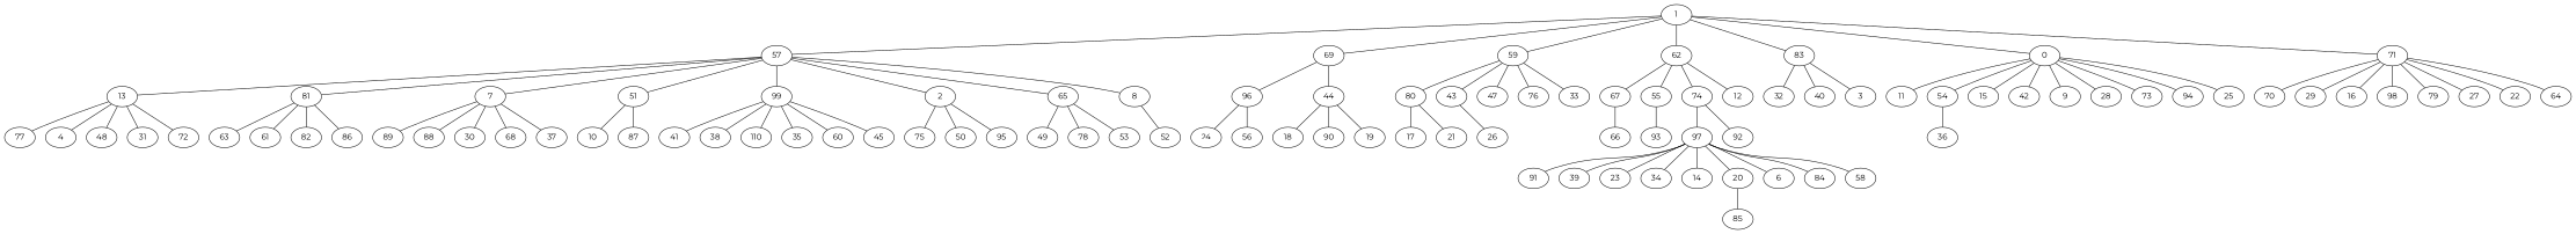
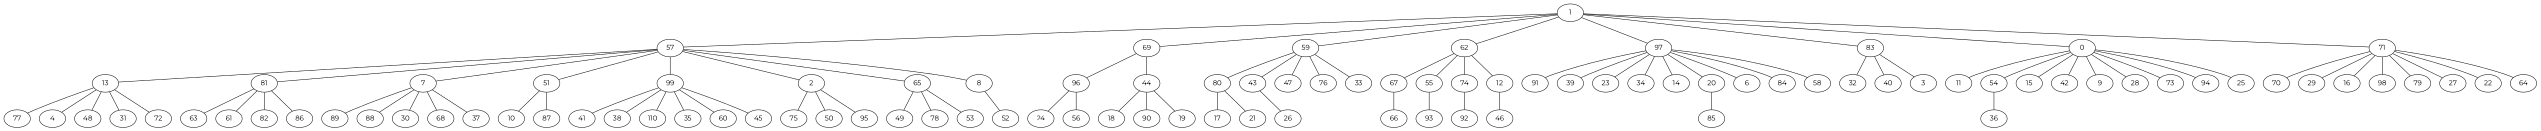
  graph {
    fontname=Montserrat
    node [fontname=Montserrat]
    edge [fontname=Montserrat]
    1
    57
    69
    59
    62
    97
    83
    n8 [label=0]
    71
    13
    81
    7
    51
    99
    2
    65
    8
    96
    44
    80
    43
    47
    76
    33
    67
    55
    74
    12
    91
    39
    23
    34
    14
    20
    6
    84
    58
    32
    40
    3
    11
    54
    15
    42
    9
    28
    73
    94
    25
    70
    29
    16
    98
    79
    27
    22
    64
    77
    4
    48
    31
    72
    63
    61
    82
    86
    89
    88
    30
    68
    37
    10
    87
    41
    38
    n76 [label=110]
    35
    60
    45
    75
    50
    95
    49
    78
    53
    52
    24
    56
    18
    90
    19
    17
    21
    26
    66
    93
    92
+   46
    85
    36
    1 -- 57
    1 -- 69
    1 -- 59
    1 -- 62
-   74 -- 97
+   1 -- 97
    1 -- 83
    1 -- n8
    1 -- 71
    57 -- 13
    57 -- 81
    57 -- 7
    57 -- 51
    57 -- 99
    57 -- 2
    57 -- 65
    57 -- 8
    69 -- 96
    69 -- 44
    59 -- 80
    59 -- 43
    59 -- 47
    59 -- 76
    59 -- 33
    62 -- 67
    62 -- 55
    62 -- 74
    62 -- 12
    97 -- 91
    97 -- 39
    97 -- 23
    97 -- 34
    97 -- 14
    97 -- 20
    97 -- 6
    97 -- 84
    97 -- 58
    83 -- 32
    83 -- 40
    83 -- 3
    n8 -- 11
    n8 -- 54
    n8 -- 15
    n8 -- 42
    n8 -- 9
    n8 -- 28
    n8 -- 73
    n8 -- 94
    n8 -- 25
    71 -- 70
    71 -- 29
    71 -- 16
    71 -- 98
    71 -- 79
    71 -- 27
    71 -- 22
    71 -- 64
    13 -- 77
    13 -- 4
    13 -- 48
    13 -- 31
    13 -- 72
    81 -- 63
    81 -- 61
    81 -- 82
    81 -- 86
    7 -- 89
    7 -- 88
    7 -- 30
    7 -- 68
    7 -- 37
    51 -- 10
    51 -- 87
    99 -- 41
    99 -- 38
    99 -- n76
    99 -- 35
    99 -- 60
    99 -- 45
    2 -- 75
    2 -- 50
    2 -- 95
    65 -- 49
    65 -- 78
    65 -- 53
    8 -- 52
    96 -- 24
    96 -- 56
    44 -- 18
    44 -- 90
    44 -- 19
    80 -- 17
    80 -- 21
    43 -- 26
    67 -- 66
    55 -- 93
    74 -- 92
+   12 -- 46
    20 -- 85
    54 -- 36
  }
